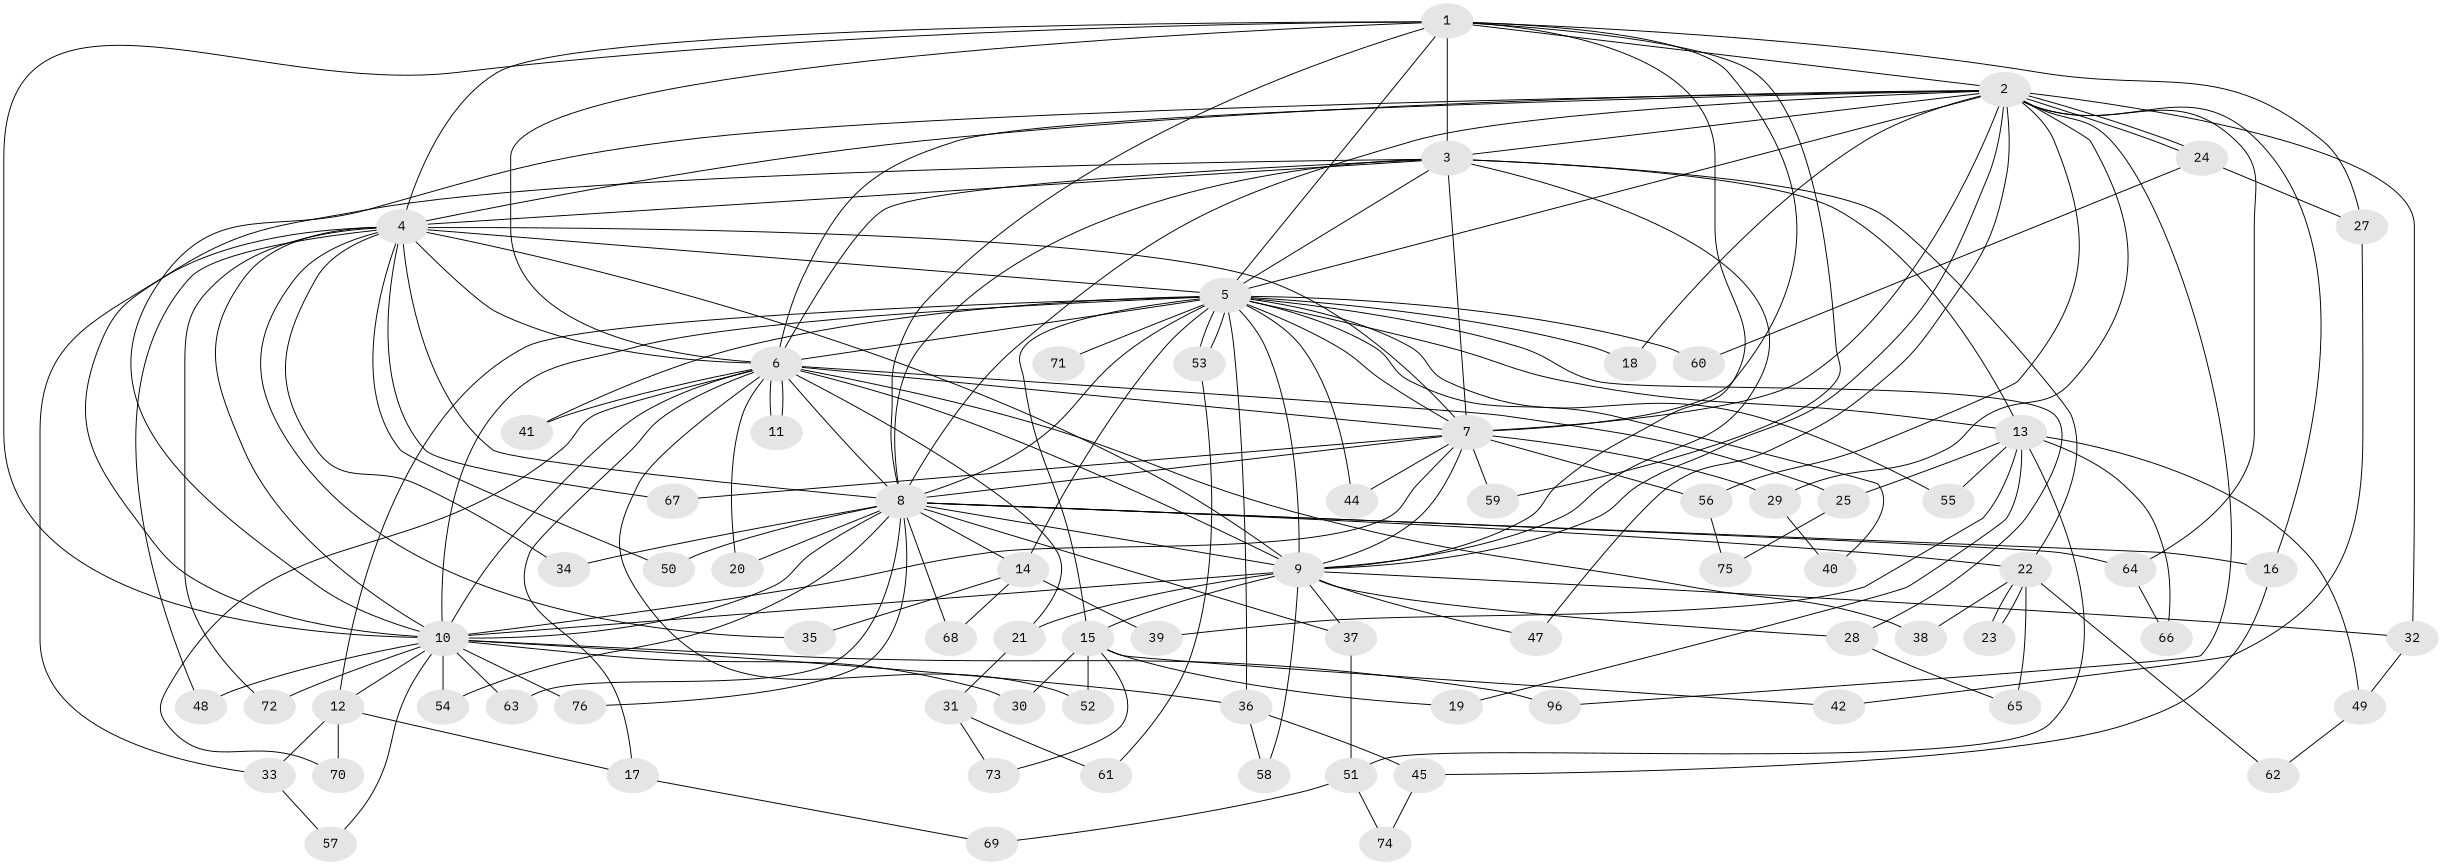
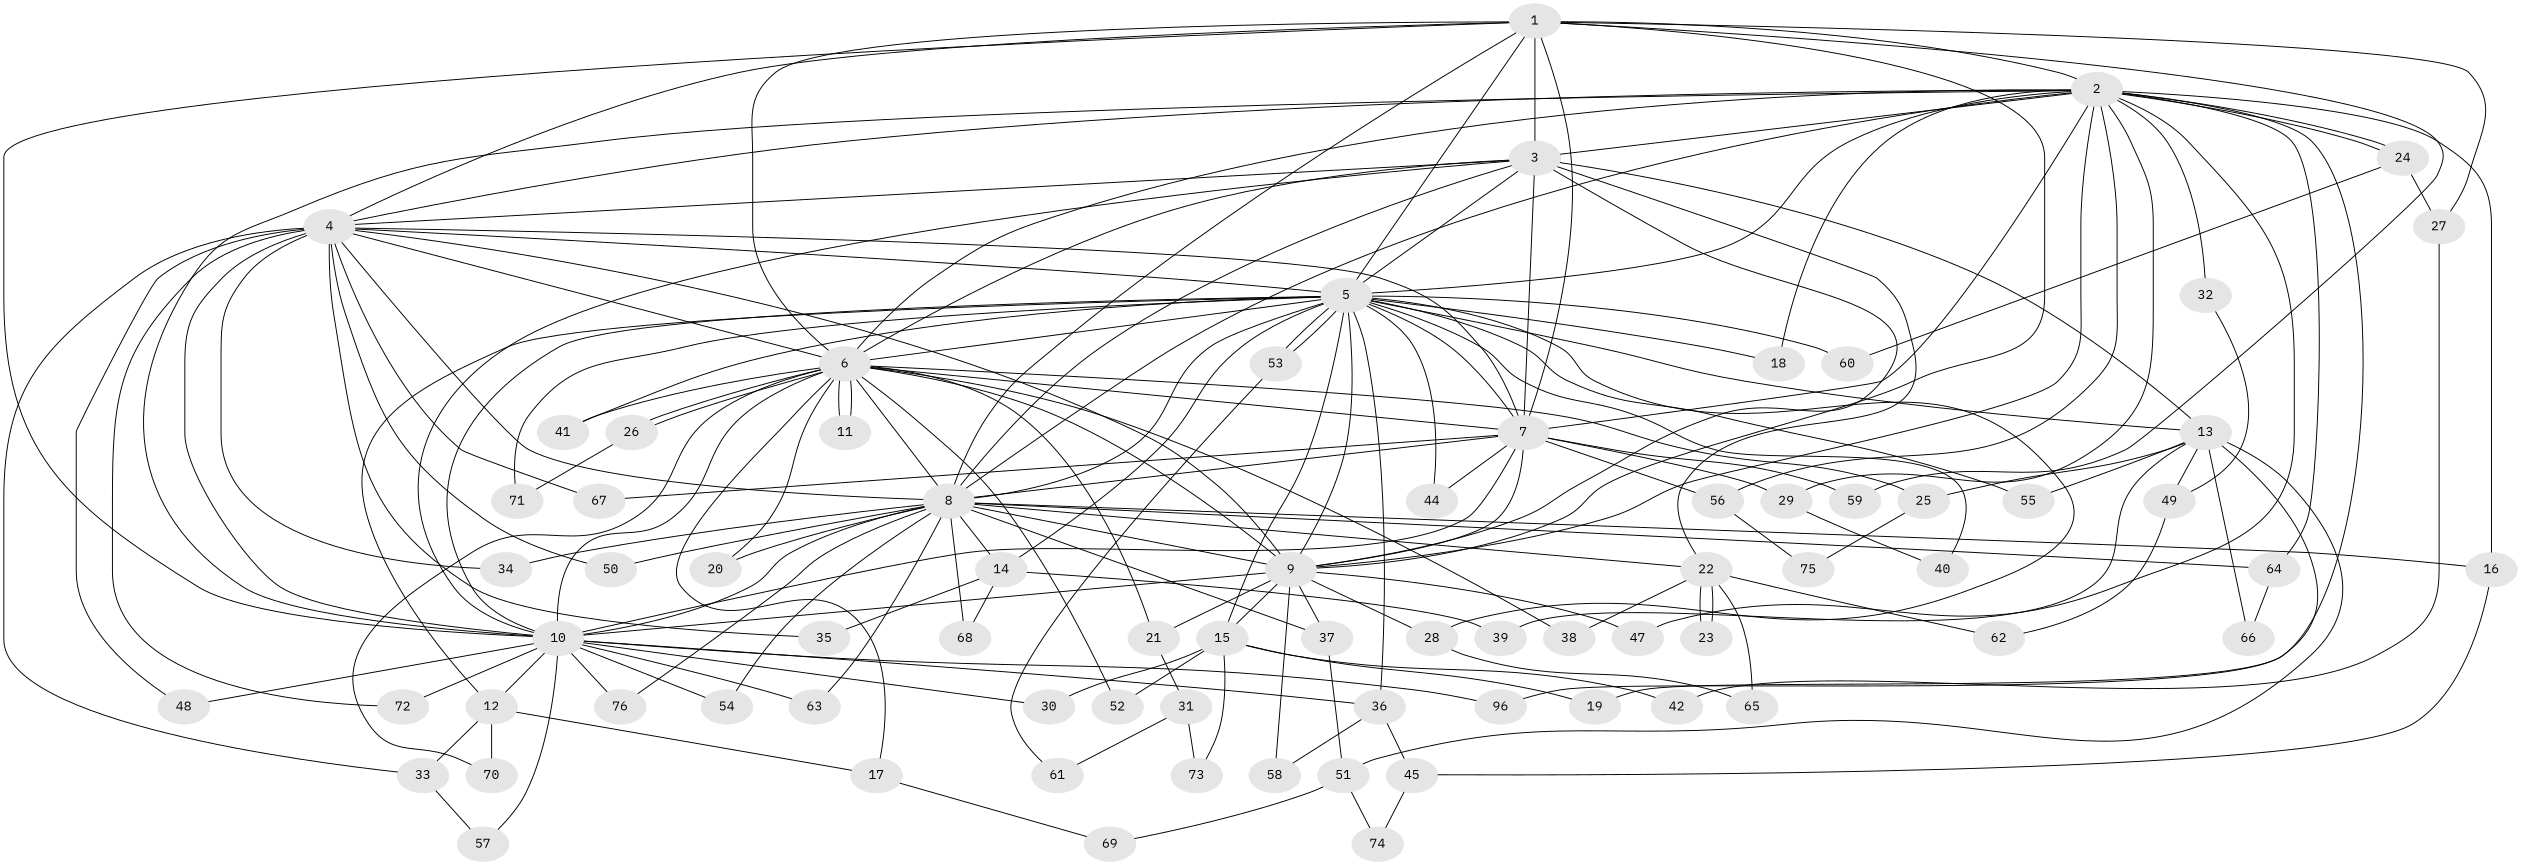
  graph {
    fontname="IBM Plex Mono"
    node [color=gray90 fontname="IBM Plex Mono" style=filled]
    edge [fontname="IBM Plex Mono"]
    1
    2
    3
    4
    5
    6
    7
    8
    9
    10
    27
    59
    16
    18
    24
    29
    32
    n18 [label=96]
    47
    56
    64
    13
    22
    33
    34
    35
    48
    50
    67
    72
    12
    14
    15
    28
    36
    40
    41
    44
    53
    55
    60
    71
    11
    17
    20
    21
    25
+   26
    38
    52
    70
    37
    54
    63
    68
    76
    58
    30
    57
    42
    45
    49
    75
    66
    19
    39
    51
    23
    62
    65
    73
    61
    69
    31
    74
    1 -- 2
    1 -- 3
    1 -- 4
    1 -- 5
    1 -- 6
    1 -- 7
    1 -- 8
    1 -- 9
    1 -- 10
    1 -- 27
    1 -- 59
    2 -- 3
    2 -- 4
    2 -- 5
    2 -- 6
    2 -- 7
    2 -- 8
    2 -- 9
    2 -- 10
    2 -- 16
    2 -- 18
    2 -- 24
    2 -- 24
    2 -- 29
    2 -- 32
    2 -- n18
    2 -- 47
    2 -- 56
    2 -- 64
    3 -- 4
    3 -- 5
    3 -- 6
    3 -- 7
    3 -- 8
    3 -- 9
    3 -- 10
    3 -- 13
    3 -- 22
    4 -- 5
    4 -- 6
    4 -- 7
    4 -- 8
    4 -- 9
    4 -- 10
    4 -- 33
    4 -- 34
    4 -- 35
    4 -- 48
    4 -- 50
    4 -- 67
    4 -- 72
    5 -- 6
    5 -- 7
    5 -- 8
    5 -- 9
    5 -- 10
    5 -- 18
    5 -- 13
    5 -- 12
    5 -- 14
    5 -- 15
    5 -- 28
    5 -- 36
    5 -- 40
    5 -- 41
    5 -- 44
    5 -- 53
    5 -- 53
    5 -- 55
    5 -- 60
    5 -- 71
    6 -- 7
    6 -- 8
    6 -- 9
    6 -- 10
    6 -- 41
    6 -- 11
    6 -- 11
    6 -- 17
    6 -- 20
    6 -- 21
    6 -- 25
+   6 -- 26
+   6 -- 26
    6 -- 38
    6 -- 52
    6 -- 70
    7 -- 8
    7 -- 9
    7 -- 10
    7 -- 59
    7 -- 29
    7 -- 56
    7 -- 67
    7 -- 44
    8 -- 9
    8 -- 10
    8 -- 16
    8 -- 64
    8 -- 22
    8 -- 34
    8 -- 50
    8 -- 14
    8 -- 20
    8 -- 37
    8 -- 54
    8 -- 63
    8 -- 68
    8 -- 76
    9 -- 10
-   9 -- 32
    9 -- 47
    9 -- 15
    9 -- 28
    9 -- 21
    9 -- 37
    9 -- 58
    10 -- n18
    10 -- 48
    10 -- 72
    10 -- 12
    10 -- 36
    10 -- 54
    10 -- 63
    10 -- 76
    10 -- 30
    10 -- 57
    27 -- 42
    16 -- 45
    24 -- 27
    24 -- 60
    29 -- 40
    32 -- 49
    56 -- 75
    64 -- 66
    13 -- 55
    13 -- 25
    13 -- 49
    13 -- 66
    13 -- 19
    13 -- 39
    13 -- 51
    22 -- 38
    22 -- 23
    22 -- 23
    22 -- 62
    22 -- 65
    33 -- 57
    12 -- 33
    12 -- 17
    12 -- 70
    14 -- 35
    14 -- 68
    14 -- 39
    15 -- 52
    15 -- 30
    15 -- 42
    15 -- 19
    15 -- 73
    28 -- 65
    36 -- 58
    36 -- 45
    53 -- 61
    17 -- 69
    21 -- 31
    25 -- 75
+   26 -- 71
    37 -- 51
    45 -- 74
    49 -- 62
    51 -- 69
    51 -- 74
    31 -- 73
    31 -- 61
  }
